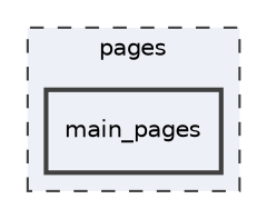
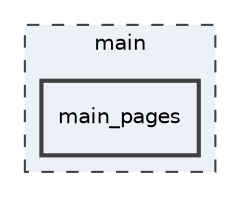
  digraph {
    compound=true
    n1 [color=grey25 fillcolor="#edf0f7" fontname=Helvetica fontsize=10 label=main_pages shape=box style="filled,bold,"]
    subgraph cluster_1 {
      bgcolor="#edf0f7"
      fontname=Helvetica
      fontsize=10
-     label=pages
+     label=main
      pencolor=grey25
      style="filled,dashed,"
      n1
    }
  }
